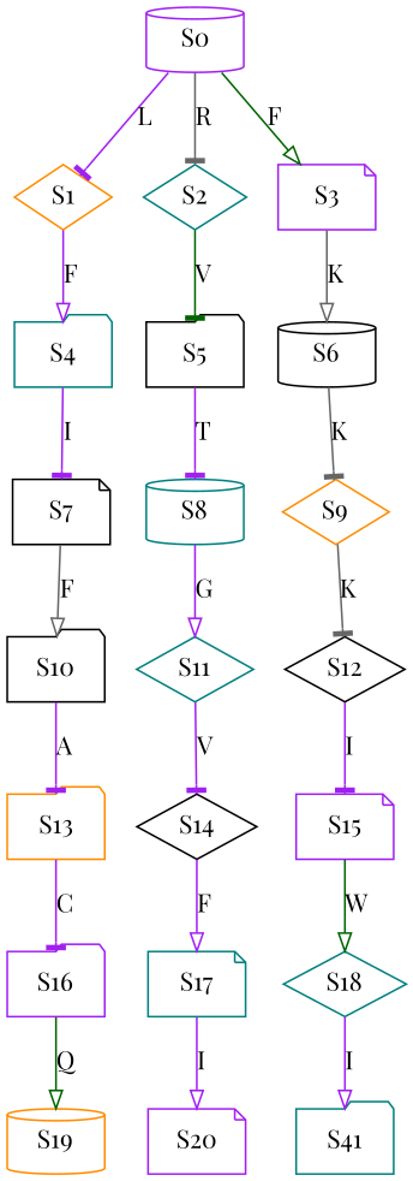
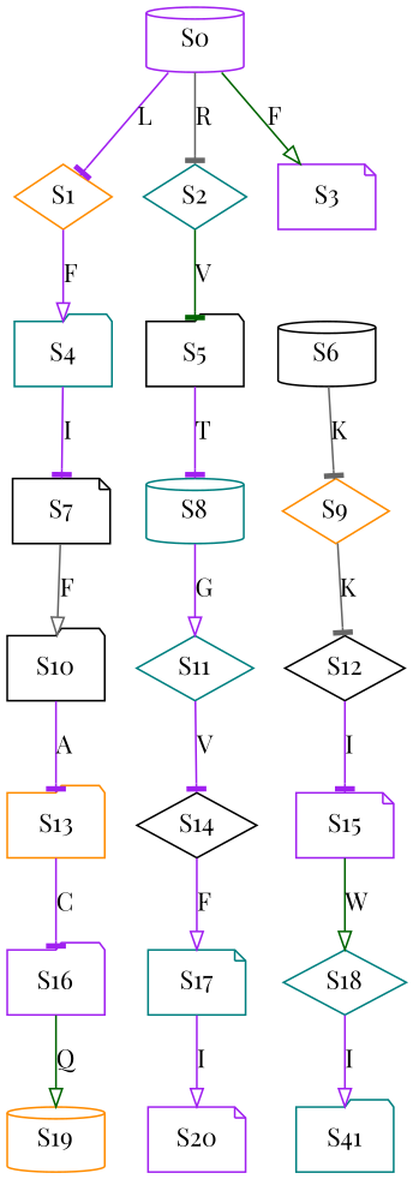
  strict digraph {
    fontname="Playfair Display"
    node [color=teal fontname="Playfair Display" shape=diamond]
    edge [arrowhead=tee color=purple fontname="Playfair Display"]
    S0 [color=purple shape=cylinder]
    S1 [color=darkorange]
    S2
    S3 [color=purple shape=note]
    S4 [shape=folder]
    S5 [color=black shape=folder]
    S6 [color=black shape=cylinder]
    S7 [color=black shape=note]
    S8 [shape=cylinder]
    S9 [color=darkorange]
    S10 [color=black shape=folder]
    S11
    S12 [color=black]
    S13 [color=darkorange shape=folder]
    S14 [color=black]
    S15 [color=purple shape=note]
    S16 [color=purple shape=folder]
    S17 [shape=note]
    S18
    S19 [color=darkorange shape=cylinder]
    S20 [color=purple shape=note]
    n22 [label=S41 shape=folder]
    S0 -> S1 [label=L]
    S0 -> S2 [color=gray40 label=R]
    S0 -> S3 [arrowhead=onormal color=darkgreen label=F]
    S1 -> S4 [arrowhead=onormal label=F]
    S2 -> S5 [color=darkgreen label=V]
-   S3 -> S6 [arrowhead=onormal color=gray40 label=K]
    S4 -> S7 [label=I]
    S5 -> S8 [label=T]
    S6 -> S9 [color=gray40 label=K]
    S7 -> S10 [arrowhead=onormal color=gray40 label=F]
    S8 -> S11 [arrowhead=onormal label=G]
    S9 -> S12 [color=gray40 label=K]
    S10 -> S13 [label=A]
    S11 -> S14 [label=V]
    S12 -> S15 [label=I]
    S13 -> S16 [label=C]
    S14 -> S17 [arrowhead=onormal label=F]
    S15 -> S18 [arrowhead=onormal color=darkgreen label=W]
    S16 -> S19 [arrowhead=onormal color=darkgreen label=Q]
    S17 -> S20 [arrowhead=onormal label=I]
    S18 -> n22 [arrowhead=onormal label=I]
  }
